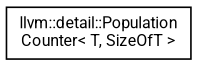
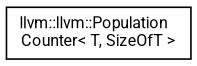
  digraph {
    rankdir=LR
    fontname=Roboto
-   n1 [color=black fillcolor=white fontname=Roboto fontsize=10 height=0.2 label="llvm::detail::Population\lCounter\< T, SizeOfT \>" shape=record style=filled width=0.4]
+   n1 [color=black fillcolor=white fontname=Roboto fontsize=10 height=0.2 label="llvm::llvm::Population\lCounter\< T, SizeOfT \>" shape=record style=filled width=0.4]
  }
